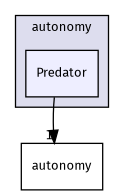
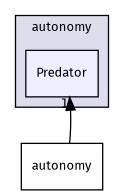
  digraph {
    compound=true
    fontname="Fira Sans"
    node [fontname="Fira Sans" fontsize=10 shape=box]
    n1 [fillcolor="#eeeeff" label=Predator pencolor=black style=filled]
    n2 [label=autonomy]
    subgraph cluster_1 {
      bgcolor="#ddddee"
      fontsize=10
      label=autonomy
      pencolor=black
      n1
    }
-   n1 -> n2 [headlabel=1 labeldistance=1.5 labelfontname=Helvetica labelfontsize=10 fontname="Fira Sans"]
+   n2 -> n1 [headlabel=1 labeldistance=1.5 labelfontname=Helvetica labelfontsize=10 fontname="Fira Sans"]
  }
